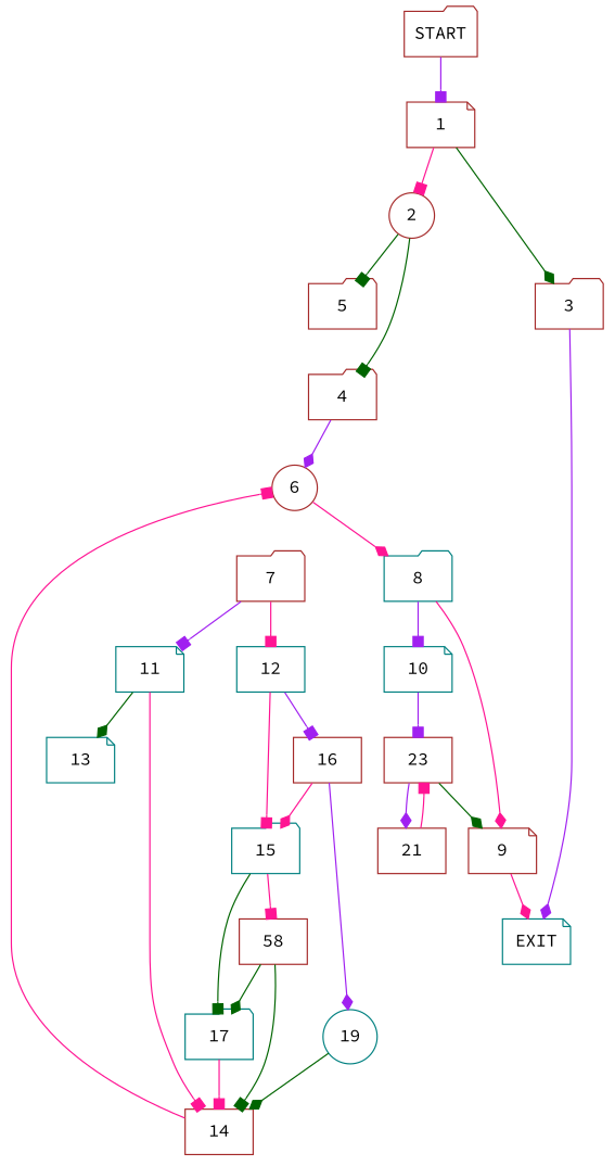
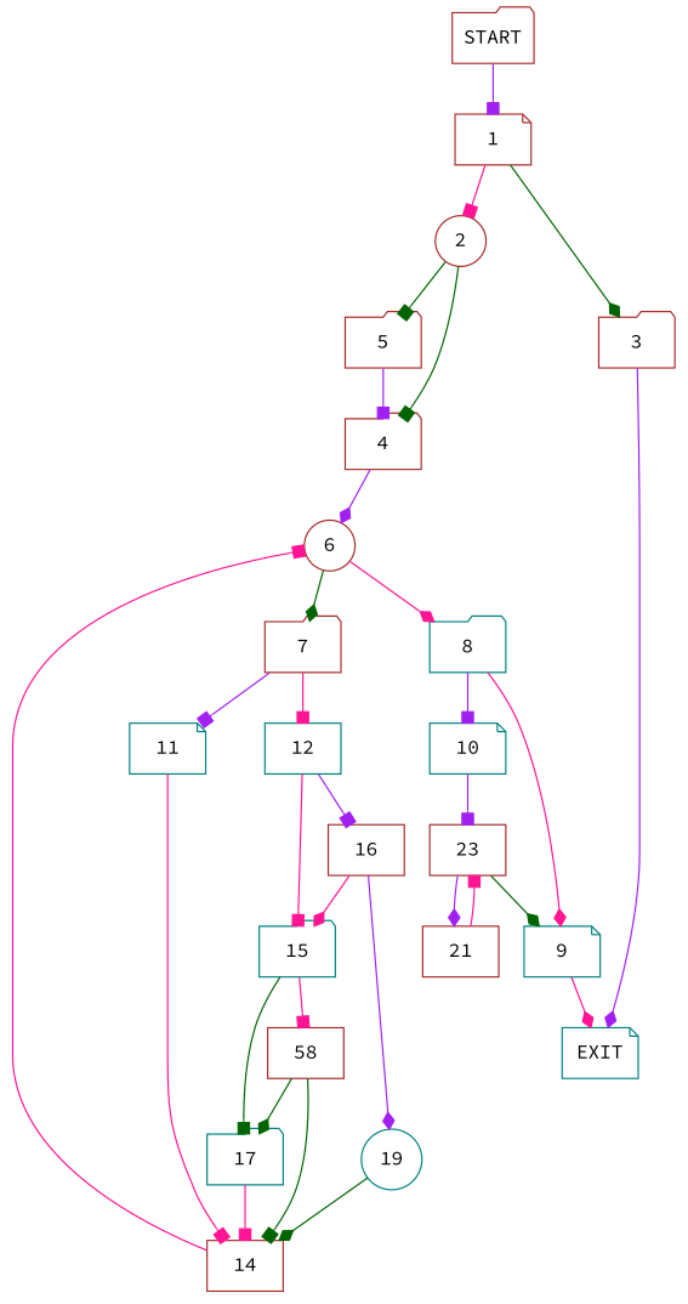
  digraph {
    fontname="Source Code Pro"
    node [color=brown fontname="Source Code Pro" shape=folder]
    edge [arrowhead=box color=deeppink fontname="Source Code Pro"]
    n1 [label=START]
    1 [shape=note]
    2 [shape=circle]
    3
    n5 [color=teal label=EXIT shape=note]
    4
    5
    6 [shape=circle]
    7
    8 [color=teal]
    11 [color=teal shape=note]
    12 [color=teal shape=box]
-   9 [shape=note]
+   9 [color=teal shape=note]
    10 [color=teal shape=note]
-   13 [color=teal shape=note]
    14 [shape=box]
    15 [color=teal]
    16 [shape=box]
    n19 [label=23 shape=box]
    21 [shape=box]
    17 [color=teal]
    n22 [label=58 shape=box]
    19 [color=teal shape=circle]
    n1 -> 1 [color=purple]
    1 -> 2
    1 -> 3 [arrowhead=diamond color=darkgreen]
    2 -> 4 [color=darkgreen]
    2 -> 5 [color=darkgreen]
    3 -> n5 [arrowhead=diamond color=purple]
    4 -> 6 [arrowhead=diamond color=purple]
+   5 -> 4 [color=purple]
+   6 -> 7 [arrowhead=diamond color=darkgreen]
    6 -> 8 [arrowhead=diamond]
    7 -> 11 [color=purple]
    7 -> 12
    8 -> 9 [arrowhead=diamond]
    8 -> 10 [color=purple]
-   11 -> 13 [arrowhead=diamond color=darkgreen]
    11 -> 14
    12 -> 15
    12 -> 16 [color=purple]
    9 -> n5 [arrowhead=diamond]
    10 -> n19 [color=purple]
    14 -> 6
    15 -> 17 [color=darkgreen]
    15 -> n22
    16 -> 15 [arrowhead=diamond]
    16 -> 19 [arrowhead=diamond color=purple]
    n19 -> 9 [arrowhead=diamond color=darkgreen]
    n19 -> 21 [arrowhead=diamond color=purple]
    21 -> n19
    17 -> 14
    n22 -> 14 [color=darkgreen]
    n22 -> 17 [arrowhead=diamond color=darkgreen]
    19 -> 14 [arrowhead=diamond color=darkgreen]
  }
